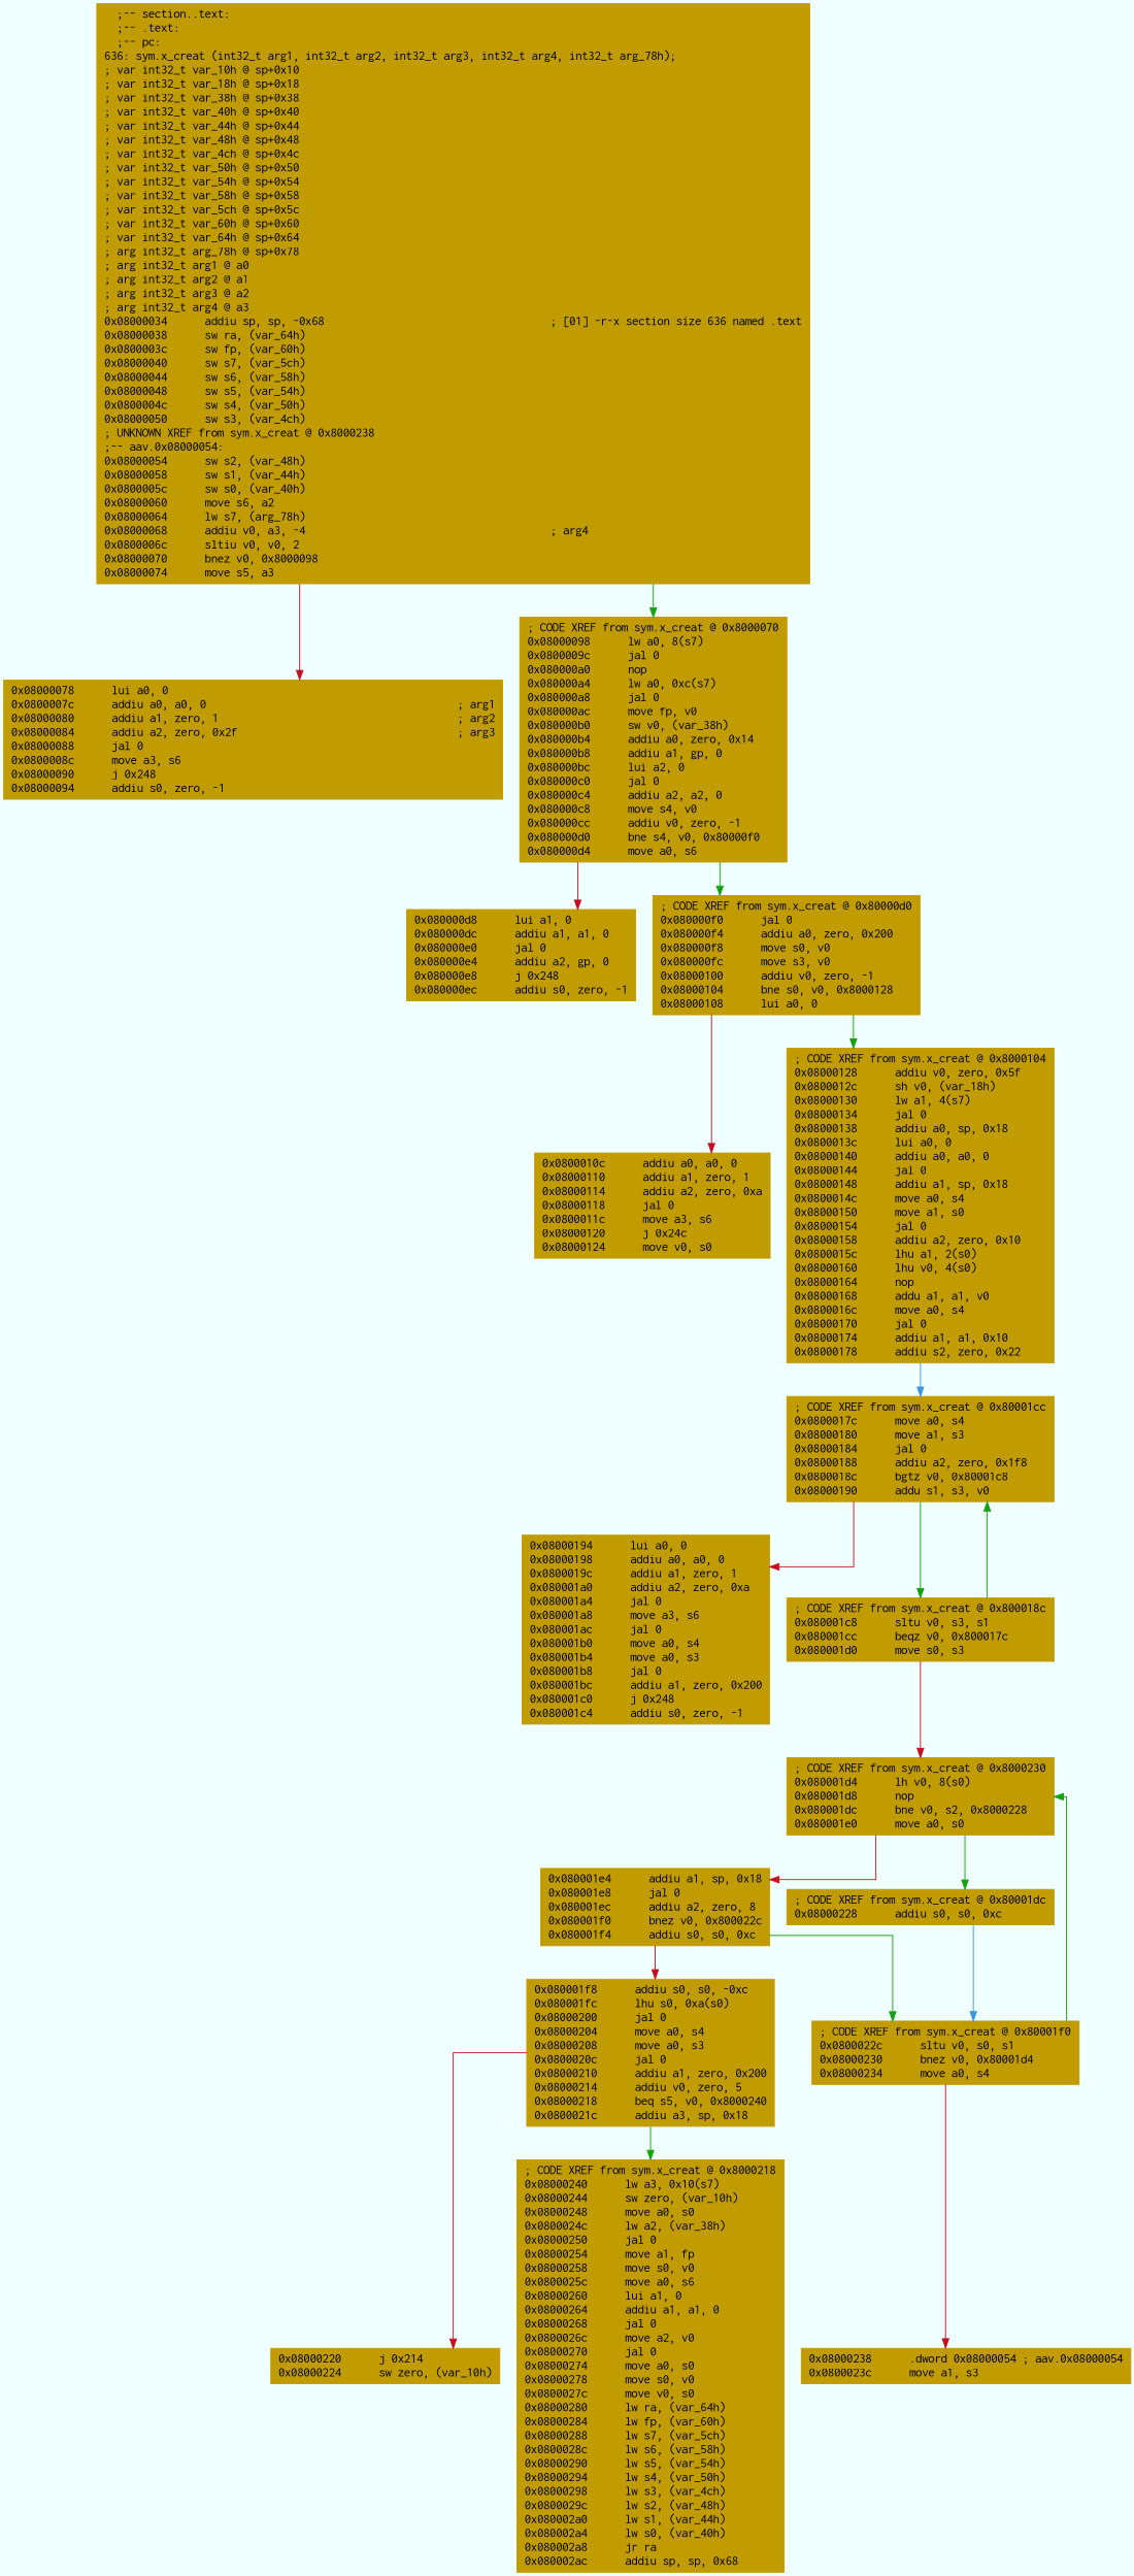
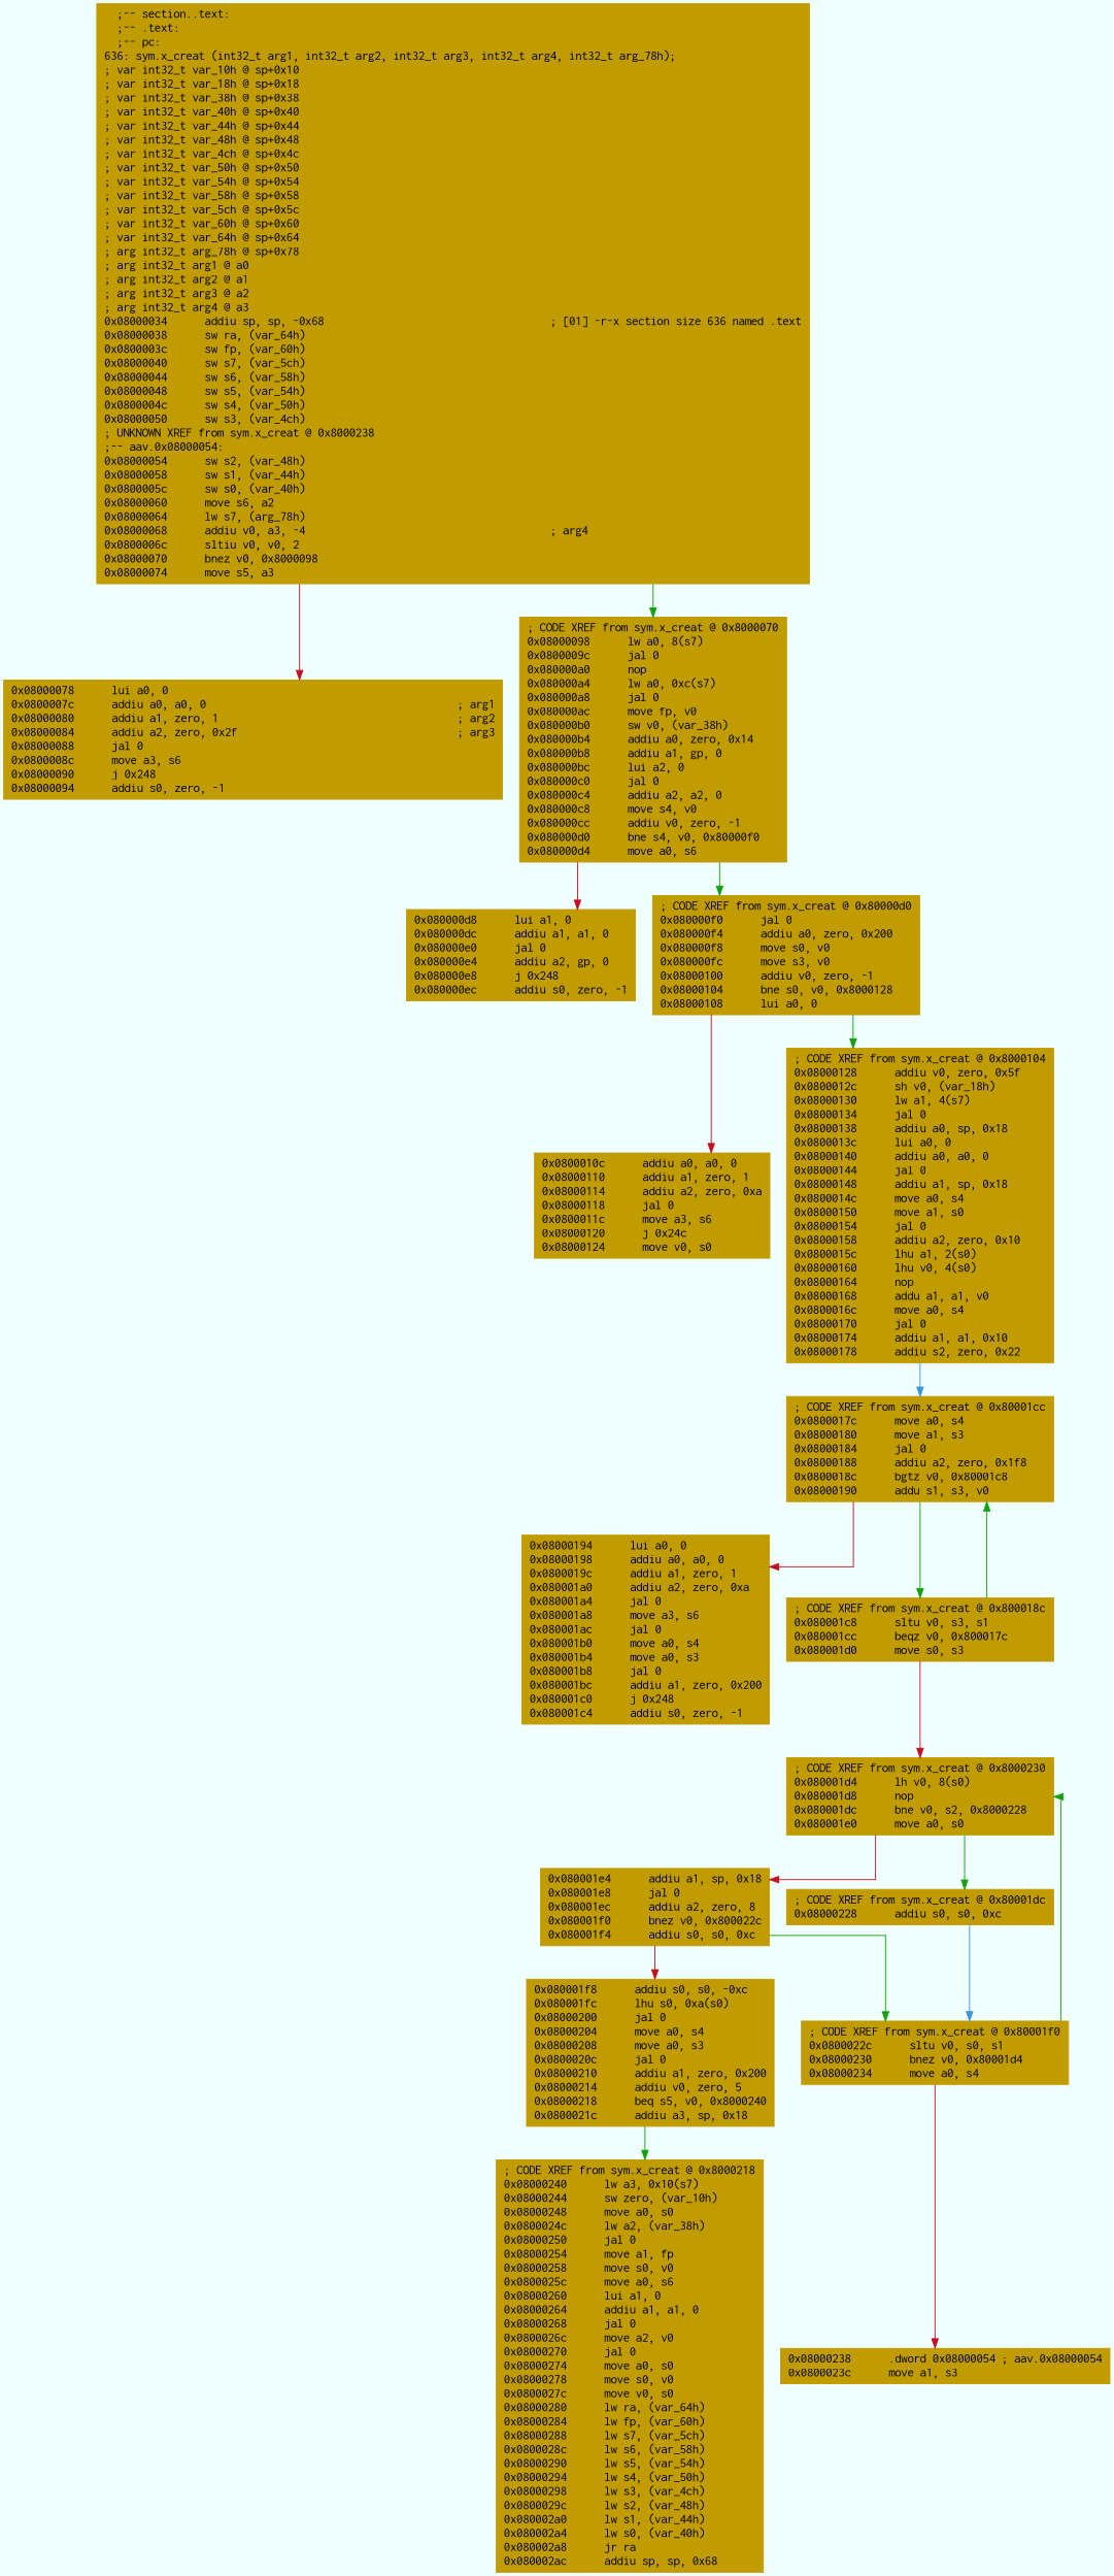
  digraph {
    bgcolor=azure
    fontname=Courier
    fontsize=8
    splines=ortho
    node [color="#c19c00" fillcolor="#c19c00" fontname=Courier shape=box style=filled]
    edge [arrowhead=normal color="#c50f1f"]
    n1 [label="  ;-- section..text:\l  ;-- .text:\l  ;-- pc:\l636: sym.x_creat (int32_t arg1, int32_t arg2, int32_t arg3, int32_t arg4, int32_t arg_78h);\l; var int32_t var_10h @ sp+0x10\l; var int32_t var_18h @ sp+0x18\l; var int32_t var_38h @ sp+0x38\l; var int32_t var_40h @ sp+0x40\l; var int32_t var_44h @ sp+0x44\l; var int32_t var_48h @ sp+0x48\l; var int32_t var_4ch @ sp+0x4c\l; var int32_t var_50h @ sp+0x50\l; var int32_t var_54h @ sp+0x54\l; var int32_t var_58h @ sp+0x58\l; var int32_t var_5ch @ sp+0x5c\l; var int32_t var_60h @ sp+0x60\l; var int32_t var_64h @ sp+0x64\l; arg int32_t arg_78h @ sp+0x78\l; arg int32_t arg1 @ a0\l; arg int32_t arg2 @ a1\l; arg int32_t arg3 @ a2\l; arg int32_t arg4 @ a3\l0x08000034      addiu sp, sp, -0x68                                    ; [01] -r-x section size 636 named .text\l0x08000038      sw ra, (var_64h)\l0x0800003c      sw fp, (var_60h)\l0x08000040      sw s7, (var_5ch)\l0x08000044      sw s6, (var_58h)\l0x08000048      sw s5, (var_54h)\l0x0800004c      sw s4, (var_50h)\l0x08000050      sw s3, (var_4ch)\l; UNKNOWN XREF from sym.x_creat @ 0x8000238\l;-- aav.0x08000054:\l0x08000054      sw s2, (var_48h)\l0x08000058      sw s1, (var_44h)\l0x0800005c      sw s0, (var_40h)\l0x08000060      move s6, a2\l0x08000064      lw s7, (arg_78h)\l0x08000068      addiu v0, a3, -4                                       ; arg4\l0x0800006c      sltiu v0, v0, 2\l0x08000070      bnez v0, 0x8000098\l0x08000074      move s5, a3\l"]
    n2 [label="0x08000078      lui a0, 0\l0x0800007c      addiu a0, a0, 0                                        ; arg1\l0x08000080      addiu a1, zero, 1                                      ; arg2\l0x08000084      addiu a2, zero, 0x2f                                   ; arg3\l0x08000088      jal 0\l0x0800008c      move a3, s6\l0x08000090      j 0x248\l0x08000094      addiu s0, zero, -1\l"]
    n3 [label="; CODE XREF from sym.x_creat @ 0x8000070\l0x08000098      lw a0, 8(s7)\l0x0800009c      jal 0\l0x080000a0      nop\l0x080000a4      lw a0, 0xc(s7)\l0x080000a8      jal 0\l0x080000ac      move fp, v0\l0x080000b0      sw v0, (var_38h)\l0x080000b4      addiu a0, zero, 0x14\l0x080000b8      addiu a1, gp, 0\l0x080000bc      lui a2, 0\l0x080000c0      jal 0\l0x080000c4      addiu a2, a2, 0\l0x080000c8      move s4, v0\l0x080000cc      addiu v0, zero, -1\l0x080000d0      bne s4, v0, 0x80000f0\l0x080000d4      move a0, s6\l"]
    n4 [label="0x080000d8      lui a1, 0\l0x080000dc      addiu a1, a1, 0\l0x080000e0      jal 0\l0x080000e4      addiu a2, gp, 0\l0x080000e8      j 0x248\l0x080000ec      addiu s0, zero, -1\l"]
    n5 [label="; CODE XREF from sym.x_creat @ 0x80000d0\l0x080000f0      jal 0\l0x080000f4      addiu a0, zero, 0x200\l0x080000f8      move s0, v0\l0x080000fc      move s3, v0\l0x08000100      addiu v0, zero, -1\l0x08000104      bne s0, v0, 0x8000128\l0x08000108      lui a0, 0\l"]
    n6 [label="0x0800010c      addiu a0, a0, 0\l0x08000110      addiu a1, zero, 1\l0x08000114      addiu a2, zero, 0xa\l0x08000118      jal 0\l0x0800011c      move a3, s6\l0x08000120      j 0x24c\l0x08000124      move v0, s0\l"]
    n7 [label="; CODE XREF from sym.x_creat @ 0x8000104\l0x08000128      addiu v0, zero, 0x5f\l0x0800012c      sh v0, (var_18h)\l0x08000130      lw a1, 4(s7)\l0x08000134      jal 0\l0x08000138      addiu a0, sp, 0x18\l0x0800013c      lui a0, 0\l0x08000140      addiu a0, a0, 0\l0x08000144      jal 0\l0x08000148      addiu a1, sp, 0x18\l0x0800014c      move a0, s4\l0x08000150      move a1, s0\l0x08000154      jal 0\l0x08000158      addiu a2, zero, 0x10\l0x0800015c      lhu a1, 2(s0)\l0x08000160      lhu v0, 4(s0)\l0x08000164      nop\l0x08000168      addu a1, a1, v0\l0x0800016c      move a0, s4\l0x08000170      jal 0\l0x08000174      addiu a1, a1, 0x10\l0x08000178      addiu s2, zero, 0x22\l"]
    n8 [label="; CODE XREF from sym.x_creat @ 0x80001cc\l0x0800017c      move a0, s4\l0x08000180      move a1, s3\l0x08000184      jal 0\l0x08000188      addiu a2, zero, 0x1f8\l0x0800018c      bgtz v0, 0x80001c8\l0x08000190      addu s1, s3, v0\l"]
    n9 [label="0x08000194      lui a0, 0\l0x08000198      addiu a0, a0, 0\l0x0800019c      addiu a1, zero, 1\l0x080001a0      addiu a2, zero, 0xa\l0x080001a4      jal 0\l0x080001a8      move a3, s6\l0x080001ac      jal 0\l0x080001b0      move a0, s4\l0x080001b4      move a0, s3\l0x080001b8      jal 0\l0x080001bc      addiu a1, zero, 0x200\l0x080001c0      j 0x248\l0x080001c4      addiu s0, zero, -1\l"]
    n10 [label="; CODE XREF from sym.x_creat @ 0x800018c\l0x080001c8      sltu v0, s3, s1\l0x080001cc      beqz v0, 0x800017c\l0x080001d0      move s0, s3\l"]
    n11 [label="; CODE XREF from sym.x_creat @ 0x8000230\l0x080001d4      lh v0, 8(s0)\l0x080001d8      nop\l0x080001dc      bne v0, s2, 0x8000228\l0x080001e0      move a0, s0\l"]
    n12 [label="0x080001e4      addiu a1, sp, 0x18\l0x080001e8      jal 0\l0x080001ec      addiu a2, zero, 8\l0x080001f0      bnez v0, 0x800022c\l0x080001f4      addiu s0, s0, 0xc\l"]
    n13 [label="; CODE XREF from sym.x_creat @ 0x80001dc\l0x08000228      addiu s0, s0, 0xc\l"]
    n14 [label="0x080001f8      addiu s0, s0, -0xc\l0x080001fc      lhu s0, 0xa(s0)\l0x08000200      jal 0\l0x08000204      move a0, s4\l0x08000208      move a0, s3\l0x0800020c      jal 0\l0x08000210      addiu a1, zero, 0x200\l0x08000214      addiu v0, zero, 5\l0x08000218      beq s5, v0, 0x8000240\l0x0800021c      addiu a3, sp, 0x18\l"]
    n15 [label="; CODE XREF from sym.x_creat @ 0x80001f0\l0x0800022c      sltu v0, s0, s1\l0x08000230      bnez v0, 0x80001d4\l0x08000234      move a0, s4\l"]
-   n16 [label="0x08000220      j 0x214\l0x08000224      sw zero, (var_10h)\l"]
    n17 [label="; CODE XREF from sym.x_creat @ 0x8000218\l0x08000240      lw a3, 0x10(s7)\l0x08000244      sw zero, (var_10h)\l0x08000248      move a0, s0\l0x0800024c      lw a2, (var_38h)\l0x08000250      jal 0\l0x08000254      move a1, fp\l0x08000258      move s0, v0\l0x0800025c      move a0, s6\l0x08000260      lui a1, 0\l0x08000264      addiu a1, a1, 0\l0x08000268      jal 0\l0x0800026c      move a2, v0\l0x08000270      jal 0\l0x08000274      move a0, s0\l0x08000278      move s0, v0\l0x0800027c      move v0, s0\l0x08000280      lw ra, (var_64h)\l0x08000284      lw fp, (var_60h)\l0x08000288      lw s7, (var_5ch)\l0x0800028c      lw s6, (var_58h)\l0x08000290      lw s5, (var_54h)\l0x08000294      lw s4, (var_50h)\l0x08000298      lw s3, (var_4ch)\l0x0800029c      lw s2, (var_48h)\l0x080002a0      lw s1, (var_44h)\l0x080002a4      lw s0, (var_40h)\l0x080002a8      jr ra\l0x080002ac      addiu sp, sp, 0x68\l"]
    n18 [label="0x08000238      .dword 0x08000054 ; aav.0x08000054\l0x0800023c      move a1, s3\l"]
    n1 -> n2
    n1 -> n3 [color="#13a10e"]
    n3 -> n4
    n3 -> n5 [color="#13a10e"]
    n5 -> n6
    n5 -> n7 [color="#13a10e"]
    n7 -> n8 [color="#3a96dd"]
    n8 -> n9
    n8 -> n10 [color="#13a10e"]
    n10 -> n8 [color="#13a10e"]
    n10 -> n11
    n11 -> n12
    n11 -> n13 [color="#13a10e"]
    n12 -> n14
    n12 -> n15 [color="#13a10e"]
    n13 -> n15 [color="#3a96dd"]
-   n14 -> n16
    n14 -> n17 [color="#13a10e"]
    n15 -> n11 [color="#13a10e"]
    n15 -> n18
  }
